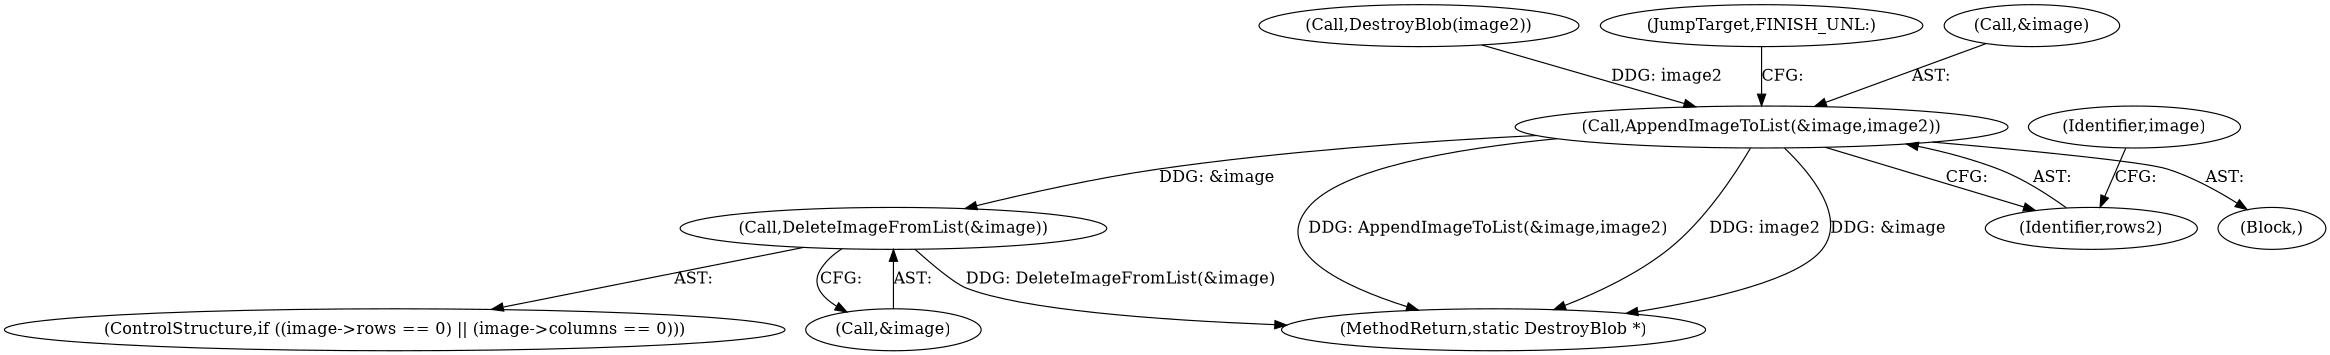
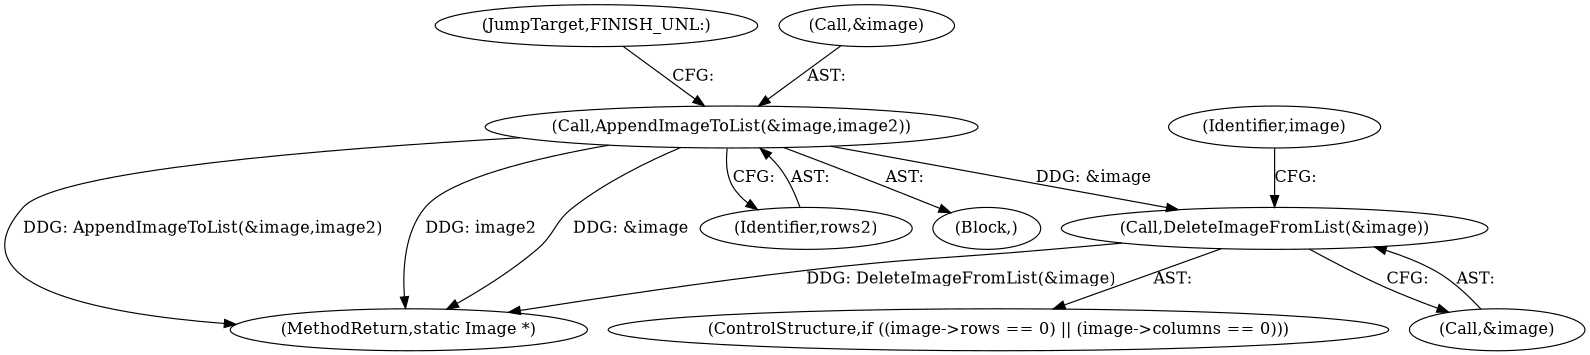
  digraph {
    n1 [label="(Call,DeleteImageFromList(&image))"]
    n2 [label="(ControlStructure,if ((image->rows == 0) || (image->columns == 0)))"]
    n3 [label="(Call,&image)"]
-   n4 [label="(MethodReturn,static DestroyBlob *)"]
+   n4 [label="(MethodReturn,static Image *)"]
    n5 [label="(Call,AppendImageToList(&image,image2))"]
    n6 [label="(Identifier,rows2)"]
    n7 [label="(Block,)"]
-   n8 [label="(Call,DestroyBlob(image2))"]
    n9 [label="(Identifier,image)"]
    n10 [label="(JumpTarget,FINISH_UNL:)"]
    n11 [label="(Call,&image)"]
    n1 -> n2 [label="AST: "]
    n1 -> n3 [label="CFG: "]
    n1 -> n4 [label="DDG: DeleteImageFromList(&image)"]
    n3 -> n1 [label="AST: "]
    n5 -> n1 [label="DDG: &image"]
    n5 -> n4 [label="DDG: AppendImageToList(&image,image2)"]
    n5 -> n4 [label="DDG: image2"]
    n5 -> n4 [label="DDG: &image"]
    n5 -> n6 [label="CFG: "]
    n5 -> n7 [label="AST: "]
    n6 -> n5 [label="AST: "]
-   n8 -> n5 [label="DDG: image2"]
-   n9 -> n6 [label="CFG: "]
+   n9 -> n1 [label="CFG: "]
    n10 -> n5 [label="CFG: "]
    n11 -> n5 [label="AST: "]
  }
